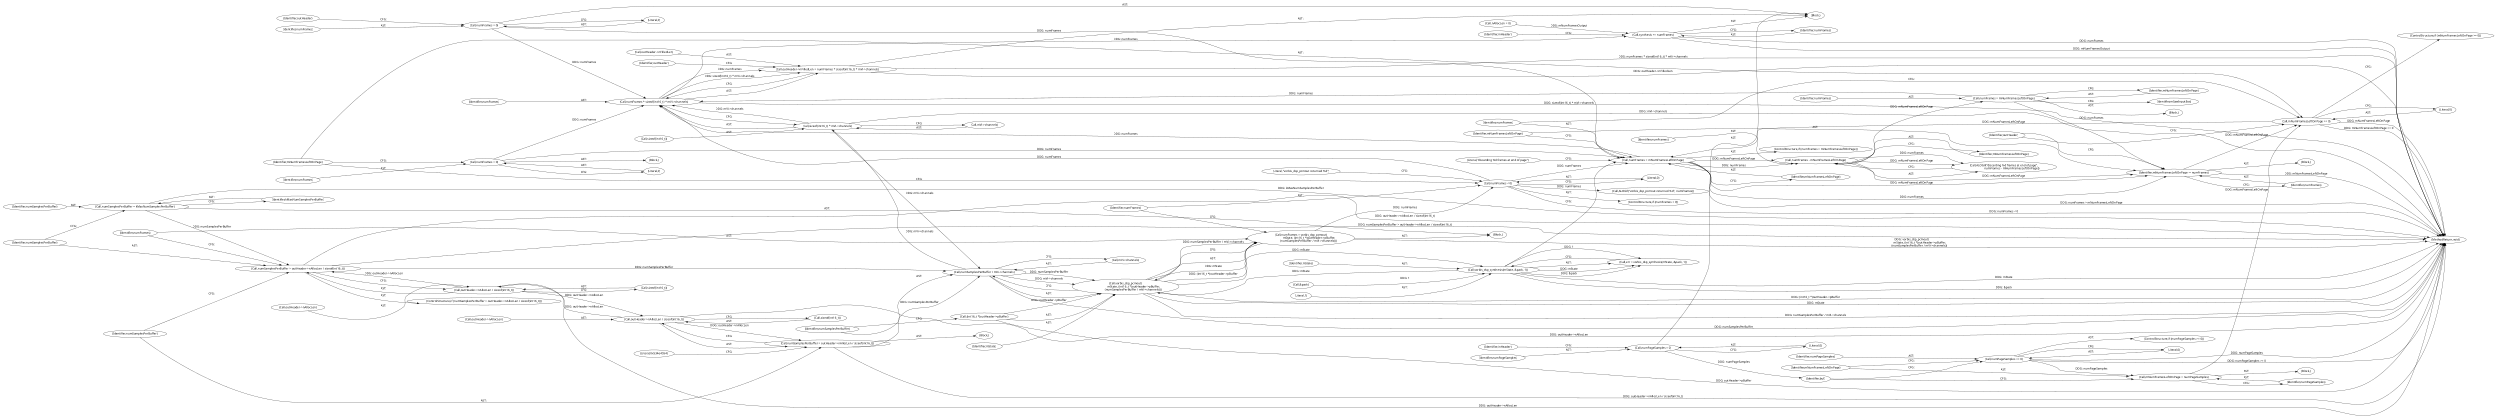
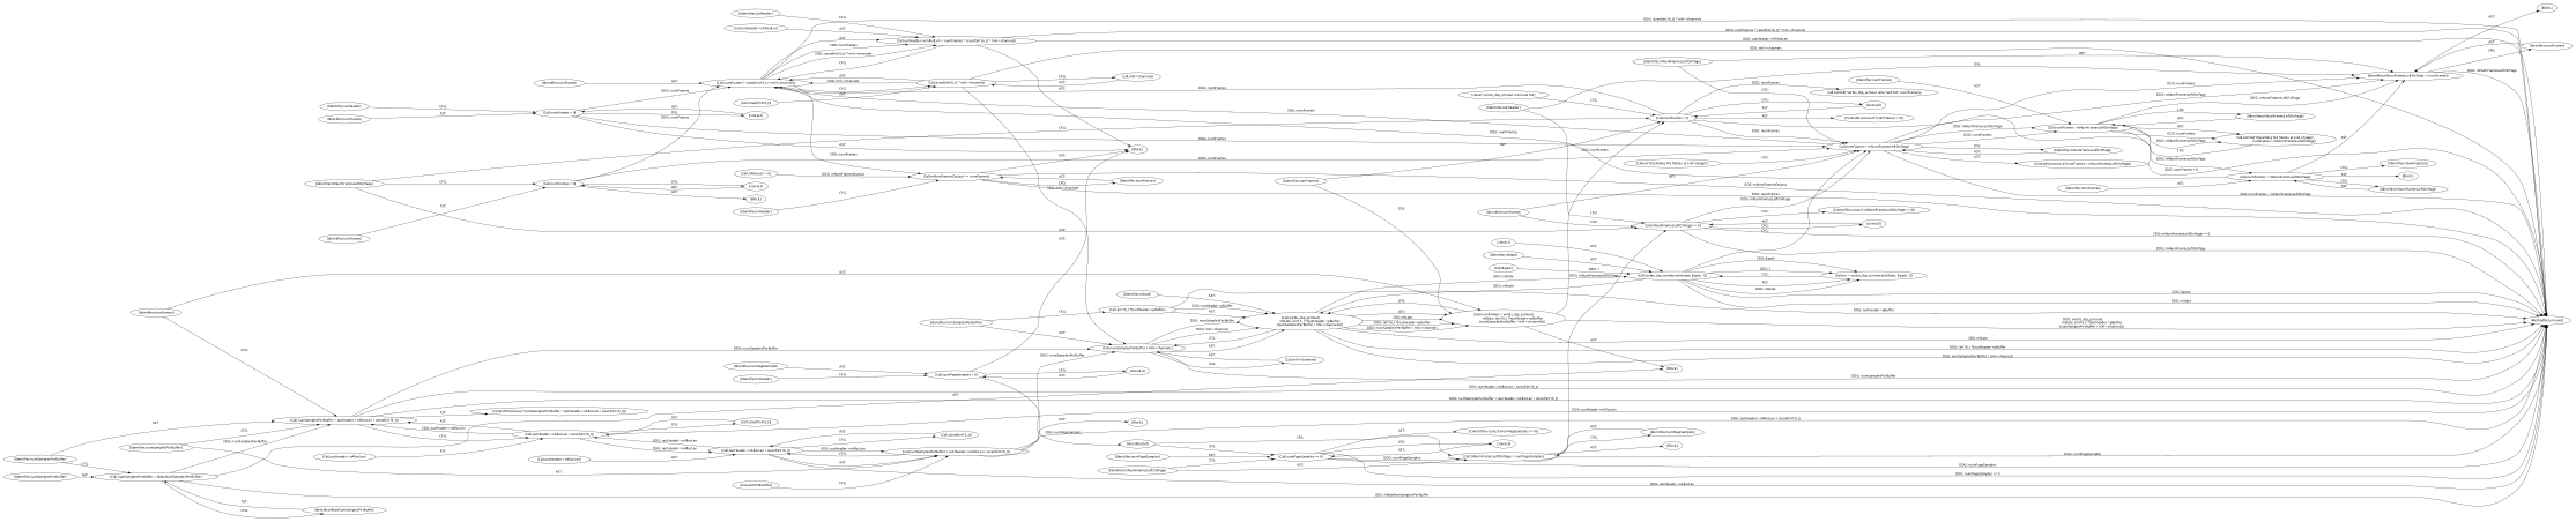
  digraph {
    fontname="Noto Sans"
    rankdir=LR
    node [fontname="Noto Sans"]
    edge [fontname="Noto Sans"]
    n1 [label="(Call,numFrames * sizeof(int16_t) * mVi->channels)"]
    n2 [label="(Call,sizeof(int16_t) * mVi->channels)"]
    n3 [label="(Call,outHeader->nFilledLen = numFrames * sizeof(int16_t) * mVi->channels)"]
-   n4 [label="(Call,synthesis += numFrames)"]
+   n4 [label="(Call,mNumFramesOutput += numFrames)"]
    n5 [label="(MethodReturn,void)"]
    n6 [label="(Call,numSamplesPerBuffer / mVi->channels)"]
    n7 [label="(Call,mVi->channels)"]
    n8 [label="(Block,)"]
    n9 [label="(Identifier,numFrames)"]
    n10 [label="(Call,numFrames = 0)"]
    n11 [label="(Call,numFrames > mNumFramesLeftOnPage)"]
    n12 [label="(Literal,0)"]
    n13 [label="(Identifier,mNumFramesLeftOnPage -= numFrames)"]
    n14 [label="(Call,numFrames - mNumFramesLeftOnPage)"]
    n15 [label="(ControlStructure,if (numFrames > mNumFramesLeftOnPage))"]
    n16 [label="(Identifier,mNumFramesLeftOnPage)"]
    n17 [label="(Call,numFrames < 0)"]
    n18 [label="(Call,ALOGE(\"vorbis_dsp_pcmout returned %d\", numFrames))"]
    n19 [label="(ControlStructure,if (numFrames < 0))"]
    n20 [label="(Literal,0)"]
    n21 [label="(Call,numFrames = vorbis_dsp_pcmout(\n                     mState, (int16_t *)outHeader->pBuffer,\n                    (numSamplesPerBuffer / mVi->channels)))"]
    n22 [label="(Call,vorbis_dsp_pcmout(\n                     mState, (int16_t *)outHeader->pBuffer,\n                    (numSamplesPerBuffer / mVi->channels)))"]
    n23 [label="(Block,)"]
    n24 [label="(Call,vorbis_dsp_synthesis(mState, &pack, 1))"]
    n25 [label="(Call,err = vorbis_dsp_synthesis(mState, &pack, 1))"]
    n26 [label="(Call,mVi->channels)"]
    n27 [label="(Literal,1)"]
    n28 [label="(Call,(int16_t *)outHeader->pBuffer)"]
    n29 [label="(Call,numSamplesPerBuffer > outHeader->nAllocLen / sizeof(int16_t))"]
    n30 [label="(Call,outHeader->nAllocLen / sizeof(int16_t))"]
    n31 [label="(ControlStructure,if (numSamplesPerBuffer > outHeader->nAllocLen / sizeof(int16_t)))"]
    n32 [label="(Call,outHeader->nAllocLen / sizeof(int16_t))"]
    n33 [label="(Call,sizeof(int16_t))"]
    n34 [label="(Call,numSamplesPerBuffer = kMaxNumSamplesPerBuffer)"]
    n35 [label="(Identifier,kMaxNumSamplesPerBuffer)"]
    n36 [label="(Call,numSamplesPerBuffer = outHeader->nAllocLen / sizeof(int16_t))"]
    n37 [label="(Call,sizeof(int16_t))"]
    n38 [label="(Block,)"]
    n39 [label="(Call,numFrames = 0)"]
    n40 [label="(Block,)"]
    n41 [label="(Literal,0)"]
    n42 [label="(Call,numFrames = mNumFramesLeftOnPage)"]
    n43 [label="(Block,)"]
    n44 [label="(Identifier,mNumFramesLeftOnPage)"]
    n45 [label="(Identifier,mSawInputEos)"]
    n46 [label="(Call,mNumFramesLeftOnPage >= 0)"]
    n47 [label="(Identifier,numFrames)"]
    n48 [label="(Block,)"]
    n49 [label="(Identifier,mNumFramesLeftOnPage)"]
    n50 [label="(Call,ALOGV(\"discarding %d frames at end of page\",\n                     numFrames - mNumFramesLeftOnPage))"]
    n51 [label="(Literal,0)"]
    n52 [label="(ControlStructure,if (mNumFramesLeftOnPage >= 0))"]
    n53 [label="(Call,mNumFramesLeftOnPage = numPageSamples)"]
    n54 [label="(Identifier,numPageSamples)"]
    n55 [label="(Block,)"]
    n56 [label="(Call,numPageSamples >= 0)"]
    n57 [label="(ControlStructure,if (numPageSamples >= 0))"]
    n58 [label="(Literal,0)"]
    n59 [label="(Call,numPageSamples = 0)"]
    n60 [label="(Literal,0)"]
    n61 [label="(Identifier,buf)"]
    n62 [label="(Identifier,numFrames)"]
    n63 [label="(Call,outHeader->nAllocLen)"]
    n64 [label="(Call,nAllocLen = 0)"]
    n65 [label="(Identifier,outHeader)"]
    n66 [label="(Call,sizeof(int16_t))"]
    n67 [label="(Identifier,inHeader)"]
    n68 [label="(Literal,\"discarding %d frames at end of page\")"]
    n69 [label="(Identifier,numPageSamples)"]
    n70 [label="(Identifier,numSamplesPerBuffer)"]
    n71 [label="(Identifier,mState)"]
    n72 [label="(Identifier,numSamplesPerBuffer)"]
    n73 [label="(Identifier,outHeader)"]
    n74 [label="(Identifier,numFrames)"]
    n75 [label="(Identifier,numFrames)"]
    n76 [label="(Identifier,numFrames)"]
    n77 [label="(Identifier,inHeader)"]
    n78 [label="(Literal,0x534e4554)"]
    n79 [label="(Identifier,mNumFramesLeftOnPage)"]
    n80 [label="(Identifier,numPageSamples)"]
    n81 [label="(Call,outHeader->nAllocLen)"]
    n82 [label="(Identifier,numFrames)"]
    n83 [label="(Identifier,numFrames)"]
    n84 [label="(Identifier,numSamplesPerBuffer)"]
    n85 [label="(Identifier,mNumFramesLeftOnPage)"]
    n86 [label="(Call,&pack)"]
    n87 [label="(Identifier,numFrames)"]
    n88 [label="(Literal,\"vorbis_dsp_pcmout returned %d\")"]
    n89 [label="(Identifier,numSamplesPerBuffer)"]
    n90 [label="(Identifier,numFrames)"]
    n91 [label="(Identifier,outHeader)"]
    n92 [label="(Call,outHeader->nFilledLen)"]
    n93 [label="(Identifier,mState)"]
    n94 [label="(Identifier,mNumFramesLeftOnPage)"]
    n1 -> n2 [label="CFG: "]
    n1 -> n3 [label="AST: "]
    n1 -> n3 [label="DDG: numFrames"]
    n1 -> n3 [label="DDG: sizeof(int16_t) * mVi->channels"]
    n1 -> n4 [label="DDG: numFrames"]
    n1 -> n5 [label="DDG: sizeof(int16_t) * mVi->channels"]
    n2 -> n1 [label="AST: "]
    n2 -> n1 [label="DDG: mVi->channels"]
    n2 -> n5 [label="DDG: mVi->channels"]
    n2 -> n6 [label="DDG: mVi->channels"]
    n2 -> n7 [label="CFG: "]
    n3 -> n1 [label="CFG: "]
    n3 -> n5 [label="DDG: numFrames * sizeof(int16_t) * mVi->channels"]
    n3 -> n5 [label="DDG: outHeader->nFilledLen"]
    n3 -> n8 [label="AST: "]
    n4 -> n5 [label="DDG: numFrames"]
    n4 -> n5 [label="DDG: mNumFramesOutput"]
    n4 -> n8 [label="AST: "]
    n4 -> n9 [label="CFG: "]
-   n6 -> n2 [label="DDG: mVi->channels"]
    n6 -> n5 [label="DDG: numSamplesPerBuffer"]
    n6 -> n22 [label="AST: "]
    n6 -> n22 [label="DDG: numSamplesPerBuffer"]
    n6 -> n22 [label="DDG: mVi->channels"]
    n6 -> n26 [label="CFG: "]
    n7 -> n2 [label="AST: "]
    n9 -> n4 [label="AST: "]
    n10 -> n1 [label="DDG: numFrames"]
    n10 -> n8 [label="AST: "]
    n10 -> n11 [label="DDG: numFrames"]
    n10 -> n12 [label="CFG: "]
    n11 -> n1 [label="DDG: numFrames"]
    n11 -> n5 [label="DDG: numFrames > mNumFramesLeftOnPage"]
    n11 -> n13 [label="DDG: numFrames"]
    n11 -> n13 [label="DDG: mNumFramesLeftOnPage"]
    n11 -> n14 [label="DDG: numFrames"]
    n11 -> n14 [label="DDG: mNumFramesLeftOnPage"]
    n11 -> n15 [label="AST: "]
    n11 -> n16 [label="CFG: "]
    n12 -> n10 [label="AST: "]
    n13 -> n5 [label="DDG: mNumFramesLeftOnPage"]
-   n13 -> n46 [label="DDG: mNumFramesLeftOnPage"]
    n13 -> n47 [label="CFG: "]
    n13 -> n48 [label="AST: "]
    n14 -> n13 [label="DDG: mNumFramesLeftOnPage"]
    n14 -> n42 [label="DDG: mNumFramesLeftOnPage"]
    n14 -> n49 [label="CFG: "]
    n14 -> n50 [label="AST: "]
    n14 -> n50 [label="DDG: numFrames"]
    n14 -> n50 [label="DDG: mNumFramesLeftOnPage"]
    n16 -> n11 [label="AST: "]
    n17 -> n1 [label="DDG: numFrames"]
    n17 -> n5 [label="DDG: numFrames < 0"]
    n17 -> n11 [label="DDG: numFrames"]
    n17 -> n18 [label="DDG: numFrames"]
    n17 -> n19 [label="AST: "]
    n17 -> n20 [label="CFG: "]
    n20 -> n17 [label="AST: "]
    n21 -> n5 [label="DDG: vorbis_dsp_pcmout(\n                     mState, (int16_t *)outHeader->pBuffer,\n                    (numSamplesPerBuffer / mVi->channels))"]
    n21 -> n17 [label="DDG: numFrames"]
    n21 -> n22 [label="CFG: "]
    n21 -> n23 [label="AST: "]
    n22 -> n5 [label="DDG: numSamplesPerBuffer / mVi->channels"]
    n22 -> n5 [label="DDG: (int16_t *)outHeader->pBuffer"]
    n22 -> n5 [label="DDG: mState"]
    n22 -> n6 [label="CFG: "]
    n22 -> n21 [label="AST: "]
    n22 -> n21 [label="DDG: mState"]
    n22 -> n21 [label="DDG: (int16_t *)outHeader->pBuffer"]
    n22 -> n21 [label="DDG: numSamplesPerBuffer / mVi->channels"]
    n22 -> n24 [label="DDG: mState"]
    n24 -> n5 [label="DDG: mState"]
    n24 -> n5 [label="DDG: &pack"]
    n24 -> n11 [label="CFG: "]
    n24 -> n22 [label="DDG: mState"]
    n24 -> n25 [label="AST: "]
    n24 -> n25 [label="DDG: mState"]
    n24 -> n25 [label="DDG: &pack"]
    n24 -> n25 [label="DDG: 1"]
    n25 -> n24 [label="CFG: "]
    n26 -> n6 [label="AST: "]
    n27 -> n24 [label="AST: "]
    n28 -> n5 [label="DDG: outHeader->pBuffer"]
    n28 -> n22 [label="AST: "]
    n28 -> n22 [label="DDG: outHeader->pBuffer"]
    n29 -> n5 [label="DDG: outHeader->nAllocLen / sizeof(int16_t)"]
    n29 -> n5 [label="DDG: numSamplesPerBuffer > outHeader->nAllocLen / sizeof(int16_t)"]
    n29 -> n6 [label="DDG: numSamplesPerBuffer"]
    n29 -> n30 [label="CFG: "]
    n29 -> n31 [label="AST: "]
    n30 -> n5 [label="DDG: outHeader->nAllocLen"]
    n30 -> n29 [label="AST: "]
    n30 -> n29 [label="DDG: outHeader->nAllocLen"]
    n30 -> n32 [label="DDG: outHeader->nAllocLen"]
    n30 -> n33 [label="CFG: "]
    n32 -> n5 [label="DDG: outHeader->nAllocLen"]
    n32 -> n30 [label="DDG: outHeader->nAllocLen"]
    n32 -> n36 [label="AST: "]
    n32 -> n36 [label="DDG: outHeader->nAllocLen"]
    n32 -> n37 [label="CFG: "]
    n33 -> n30 [label="AST: "]
    n34 -> n5 [label="DDG: kMaxNumSamplesPerBuffer"]
    n34 -> n23 [label="AST: "]
    n34 -> n29 [label="DDG: numSamplesPerBuffer"]
    n34 -> n35 [label="CFG: "]
    n35 -> n34 [label="AST: "]
    n36 -> n5 [label="DDG: outHeader->nAllocLen / sizeof(int16_t)"]
    n36 -> n6 [label="DDG: numSamplesPerBuffer"]
    n36 -> n32 [label="CFG: "]
    n36 -> n38 [label="AST: "]
    n37 -> n32 [label="AST: "]
    n39 -> n1 [label="DDG: numFrames"]
    n39 -> n11 [label="DDG: numFrames"]
    n39 -> n40 [label="AST: "]
    n39 -> n41 [label="CFG: "]
    n41 -> n39 [label="AST: "]
    n42 -> n1 [label="DDG: numFrames"]
-   n42 -> n13 [label="DDG: numFrames"]
+   n42 -> n13 [label="AST: "]
    n42 -> n43 [label="AST: "]
    n42 -> n44 [label="CFG: "]
    n42 -> n45 [label="CFG: "]
    n44 -> n42 [label="AST: "]
    n46 -> n5 [label="DDG: mNumFramesLeftOnPage"]
    n46 -> n5 [label="DDG: mNumFramesLeftOnPage >= 0"]
    n46 -> n11 [label="DDG: mNumFramesLeftOnPage"]
    n46 -> n51 [label="CFG: "]
    n46 -> n52 [label="CFG: "]
    n47 -> n13 [label="AST: "]
    n49 -> n14 [label="AST: "]
    n50 -> n14 [label="CFG: "]
    n51 -> n46 [label="AST: "]
+   n53 -> n5 [label="DDG: numPageSamples"]
    n53 -> n46 [label="DDG: mNumFramesLeftOnPage"]
    n53 -> n54 [label="CFG: "]
    n53 -> n55 [label="AST: "]
    n54 -> n53 [label="AST: "]
    n56 -> n5 [label="DDG: numPageSamples >= 0"]
    n56 -> n5 [label="DDG: numPageSamples"]
    n56 -> n53 [label="DDG: numPageSamples"]
    n56 -> n57 [label="AST: "]
    n56 -> n58 [label="CFG: "]
    n58 -> n56 [label="AST: "]
    n59 -> n8 [label="AST: "]
    n59 -> n60 [label="CFG: "]
    n59 -> n61 [label="DDG: numPageSamples"]
    n60 -> n59 [label="AST: "]
    n61 -> n53 [label="CFG: "]
    n61 -> n56 [label="CFG: "]
    n62 -> n11 [label="AST: "]
    n62 -> n46 [label="CFG: "]
    n63 -> n30 [label="AST: "]
    n64 -> n4 [label="DDG: mNumFramesOutput"]
    n65 -> n10 [label="CFG: "]
    n66 -> n2 [label="AST: "]
    n67 -> n4 [label="CFG: "]
    n68 -> n11 [label="CFG: "]
    n69 -> n56 [label="AST: "]
    n70 -> n34 [label="AST: "]
    n71 -> n24 [label="AST: "]
    n72 -> n29 [label="AST: "]
    n72 -> n34 [label="CFG: "]
    n73 -> n13 [label="CFG: "]
    n73 -> n46 [label="CFG: "]
    n74 -> n21 [label="AST: "]
    n74 -> n29 [label="CFG: "]
    n75 -> n17 [label="AST: "]
    n75 -> n21 [label="CFG: "]
    n76 -> n39 [label="AST: "]
    n77 -> n59 [label="CFG: "]
    n78 -> n36 [label="CFG: "]
    n79 -> n17 [label="CFG: "]
    n79 -> n39 [label="CFG: "]
    n79 -> n46 [label="AST: "]
    n80 -> n59 [label="AST: "]
    n81 -> n32 [label="AST: "]
    n82 -> n1 [label="AST: "]
    n83 -> n10 [label="AST: "]
    n84 -> n29 [label="CFG: "]
    n84 -> n36 [label="AST: "]
    n85 -> n11 [label="CFG: "]
    n85 -> n13 [label="AST: "]
    n86 -> n24 [label="DDG: 1"]
    n87 -> n42 [label="AST: "]
    n88 -> n17 [label="CFG: "]
    n89 -> n6 [label="AST: "]
    n89 -> n28 [label="CFG: "]
    n90 -> n14 [label="AST: "]
    n91 -> n3 [label="CFG: "]
    n92 -> n3 [label="AST: "]
    n93 -> n22 [label="AST: "]
    n94 -> n53 [label="AST: "]
    n94 -> n56 [label="CFG: "]
  }
